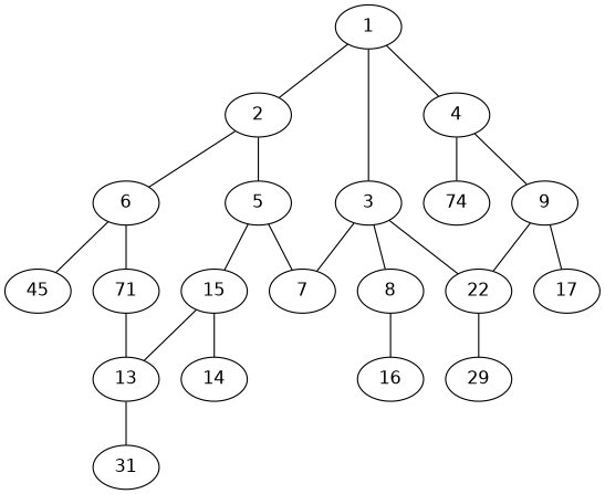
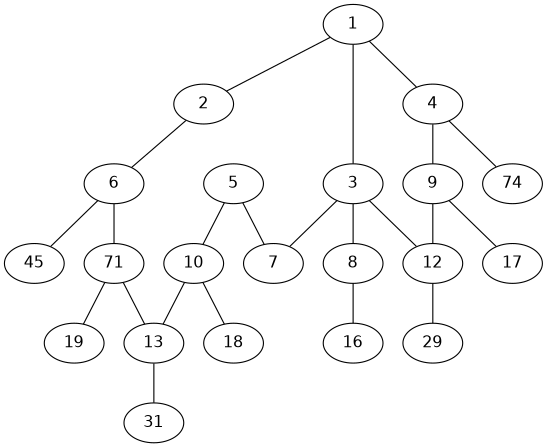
  graph {
    fontname="DejaVu Sans"
    node [chem=C fontname="DejaVu Sans"]
    edge [fontname="DejaVu Sans" valence=1]
    1
    2
    3
    4
    5
    6
    7 [chem=O]
    8
-   12 [label=22]
+   12
    9
    n11 [chem=H label=74]
-   10 [label=15]
+   10
    n13 [label=71]
    n14 [chem=H label=45]
    16 [chem=H]
    17 [chem=H]
    13
-   18 [chem=H label=14]
+   18 [chem=H]
+   19 [chem=H]
    n20 [chem=H label=29]
    n21 [chem=H label=31]
    1 -- 2
    1 -- 3
    1 -- 4 [valence=2]
-   2 -- 5 [valence=2]
    2 -- 6
    3 -- 7
    3 -- 8 [valence=2]
    3 -- 12
    4 -- 9
    4 -- n11
    5 -- 7
    5 -- 10
    6 -- n13 [valence=2]
    6 -- n14
    8 -- 16
    12 -- n20
    9 -- 12 [valence=2]
    9 -- 17
    10 -- 13 [valence=2]
    10 -- 18
    n13 -- 13
+   n13 -- 19
    13 -- n21
  }
